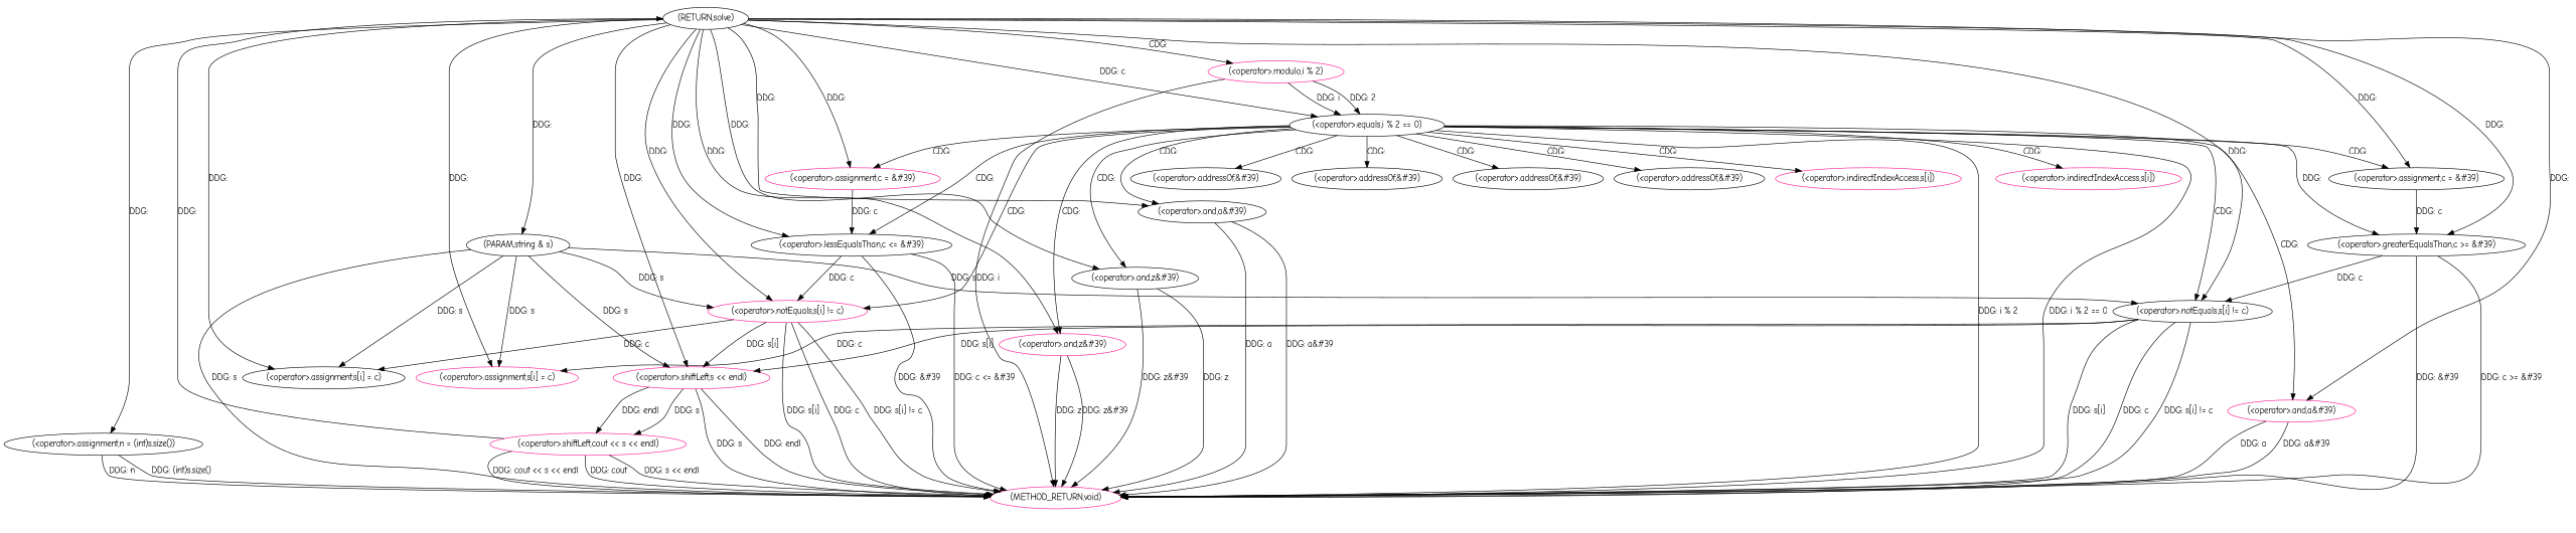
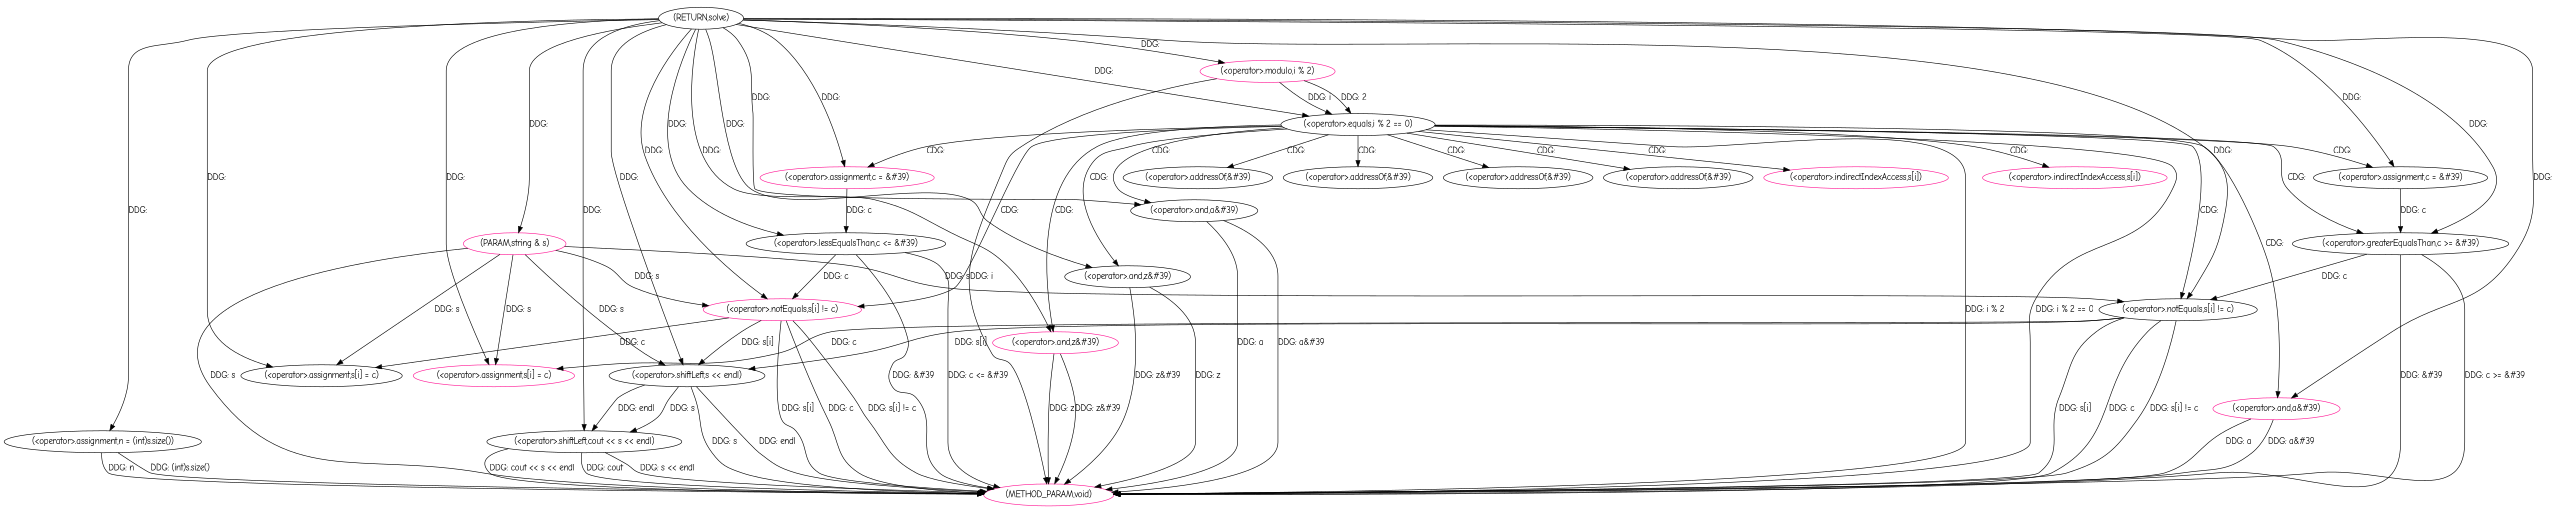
  digraph {
    fontname="Comic Neue"
    node [color=black fontname="Comic Neue"]
    edge [fontname="Comic Neue"]
    n1 [label="(RETURN,solve)"]
-   n2 [label="(PARAM,string & s)"]
+   n2 [color=deeppink label="(PARAM,string & s)"]
    n3 [label="(<operator>.assignment,n = (int)s.size())"]
-   n4 [color=deeppink label="(<operator>.shiftLeft,cout << s << endl)"]
+   n4 [label="(<operator>.shiftLeft,cout << s << endl)"]
    n5 [label="(<operator>.equals,i % 2 == 0)"]
-   n6 [color=deeppink label="(<operator>.shiftLeft,s << endl)"]
+   n6 [label="(<operator>.shiftLeft,s << endl)"]
    n7 [color=deeppink label="(<operator>.assignment,c = &#39)"]
    n8 [label="(<operator>.and,a&#39)"]
    n9 [label="(<operator>.lessEqualsThan,c <= &#39)"]
    n10 [label="(<operator>.and,z&#39)"]
    n11 [color=deeppink label="(<operator>.modulo,i % 2)"]
    n12 [label="(<operator>.assignment,c = &#39)"]
    n13 [color=deeppink label="(<operator>.and,z&#39)"]
    n14 [label="(<operator>.greaterEqualsThan,c >= &#39)"]
    n15 [color=deeppink label="(<operator>.and,a&#39)"]
    n16 [color=deeppink label="(<operator>.notEquals,s[i] != c)"]
    n17 [label="(<operator>.assignment,s[i] = c)"]
    n18 [label="(<operator>.notEquals,s[i] != c)"]
    n19 [color=deeppink label="(<operator>.assignment,s[i] = c)"]
-   n20 [color=deeppink label="(METHOD_RETURN,void)"]
+   n20 [color=deeppink label="(METHOD_PARAM,void)"]
    n21 [label="(<operator>.addressOf,&#39)"]
    n22 [label="(<operator>.addressOf,&#39)"]
    n23 [label="(<operator>.addressOf,&#39)"]
    n24 [label="(<operator>.addressOf,&#39)"]
    n25 [color=deeppink label="(<operator>.indirectIndexAccess,s[i])"]
    n26 [color=deeppink label="(<operator>.indirectIndexAccess,s[i])"]
    n1 -> n2 [label="DDG: "]
    n1 -> n3 [label="DDG: "]
-   n4 -> n1 [label="DDG: "]
-   n1 -> n5 [label="DDG: c"]
+   n1 -> n4 [label="DDG: "]
+   n1 -> n5 [label="DDG: "]
    n1 -> n6 [label="DDG: "]
    n1 -> n7 [label="DDG: "]
    n1 -> n8 [label="DDG: "]
    n1 -> n9 [label="DDG: "]
    n1 -> n10 [label="DDG: "]
-   n1 -> n11 [label="CDG: "]
+   n1 -> n11 [label="DDG: "]
    n1 -> n12 [label="DDG: "]
    n1 -> n13 [label="DDG: "]
    n1 -> n14 [label="DDG: "]
    n1 -> n15 [label="DDG: "]
    n1 -> n16 [label="DDG: "]
    n1 -> n17 [label="DDG: "]
    n1 -> n18 [label="DDG: "]
    n1 -> n19 [label="DDG: "]
    n2 -> n6 [label="DDG: s"]
    n2 -> n16 [label="DDG: s"]
    n2 -> n17 [label="DDG: s"]
    n2 -> n18 [label="DDG: s"]
    n2 -> n19 [label="DDG: s"]
    n2 -> n20 [label="DDG: s"]
    n3 -> n20 [label="DDG: n"]
    n3 -> n20 [label="DDG: (int)s.size()"]
    n4 -> n20 [label="DDG: s << endl"]
    n4 -> n20 [label="DDG: cout << s << endl"]
    n4 -> n20 [label="DDG: cout"]
    n5 -> n7 [label="CDG: "]
    n5 -> n8 [label="CDG: "]
-   n5 -> n9 [label="CDG: "]
    n5 -> n10 [label="CDG: "]
    n5 -> n12 [label="CDG: "]
    n5 -> n13 [label="CDG: "]
-   n5 -> n14 [label="DDG: "]
+   n5 -> n14 [label="CDG: "]
    n5 -> n15 [label="CDG: "]
    n5 -> n16 [label="CDG: "]
    n5 -> n18 [label="CDG: "]
    n5 -> n20 [label="DDG: i % 2"]
    n5 -> n20 [label="DDG: i % 2 == 0"]
    n5 -> n21 [label="CDG: "]
    n5 -> n22 [label="CDG: "]
    n5 -> n23 [label="CDG: "]
    n5 -> n24 [label="CDG: "]
    n5 -> n25 [label="CDG: "]
    n5 -> n26 [label="CDG: "]
    n6 -> n4 [label="DDG: endl"]
    n6 -> n4 [label="DDG: s"]
    n6 -> n20 [label="DDG: s"]
    n6 -> n20 [label="DDG: endl"]
    n7 -> n9 [label="DDG: c"]
    n8 -> n20 [label="DDG: a"]
    n8 -> n20 [label="DDG: a&#39"]
    n9 -> n16 [label="DDG: c"]
    n9 -> n20 [label="DDG: &#39"]
    n9 -> n20 [label="DDG: c <= &#39"]
    n10 -> n20 [label="DDG: z"]
    n10 -> n20 [label="DDG: z&#39"]
    n11 -> n5 [label="DDG: i"]
    n11 -> n5 [label="DDG: 2"]
    n11 -> n20 [label="DDG: i"]
    n12 -> n14 [label="DDG: c"]
    n13 -> n20 [label="DDG: z"]
    n13 -> n20 [label="DDG: z&#39"]
    n14 -> n18 [label="DDG: c"]
    n14 -> n20 [label="DDG: &#39"]
    n14 -> n20 [label="DDG: c >= &#39"]
    n15 -> n20 [label="DDG: a"]
    n15 -> n20 [label="DDG: a&#39"]
    n16 -> n6 [label="DDG: s[i]"]
    n16 -> n17 [label="DDG: c"]
    n16 -> n20 [label="DDG: s[i]"]
    n16 -> n20 [label="DDG: c"]
    n16 -> n20 [label="DDG: s[i] != c"]
    n18 -> n6 [label="DDG: s[i]"]
    n18 -> n19 [label="DDG: c"]
    n18 -> n20 [label="DDG: s[i]"]
    n18 -> n20 [label="DDG: c"]
    n18 -> n20 [label="DDG: s[i] != c"]
  }
